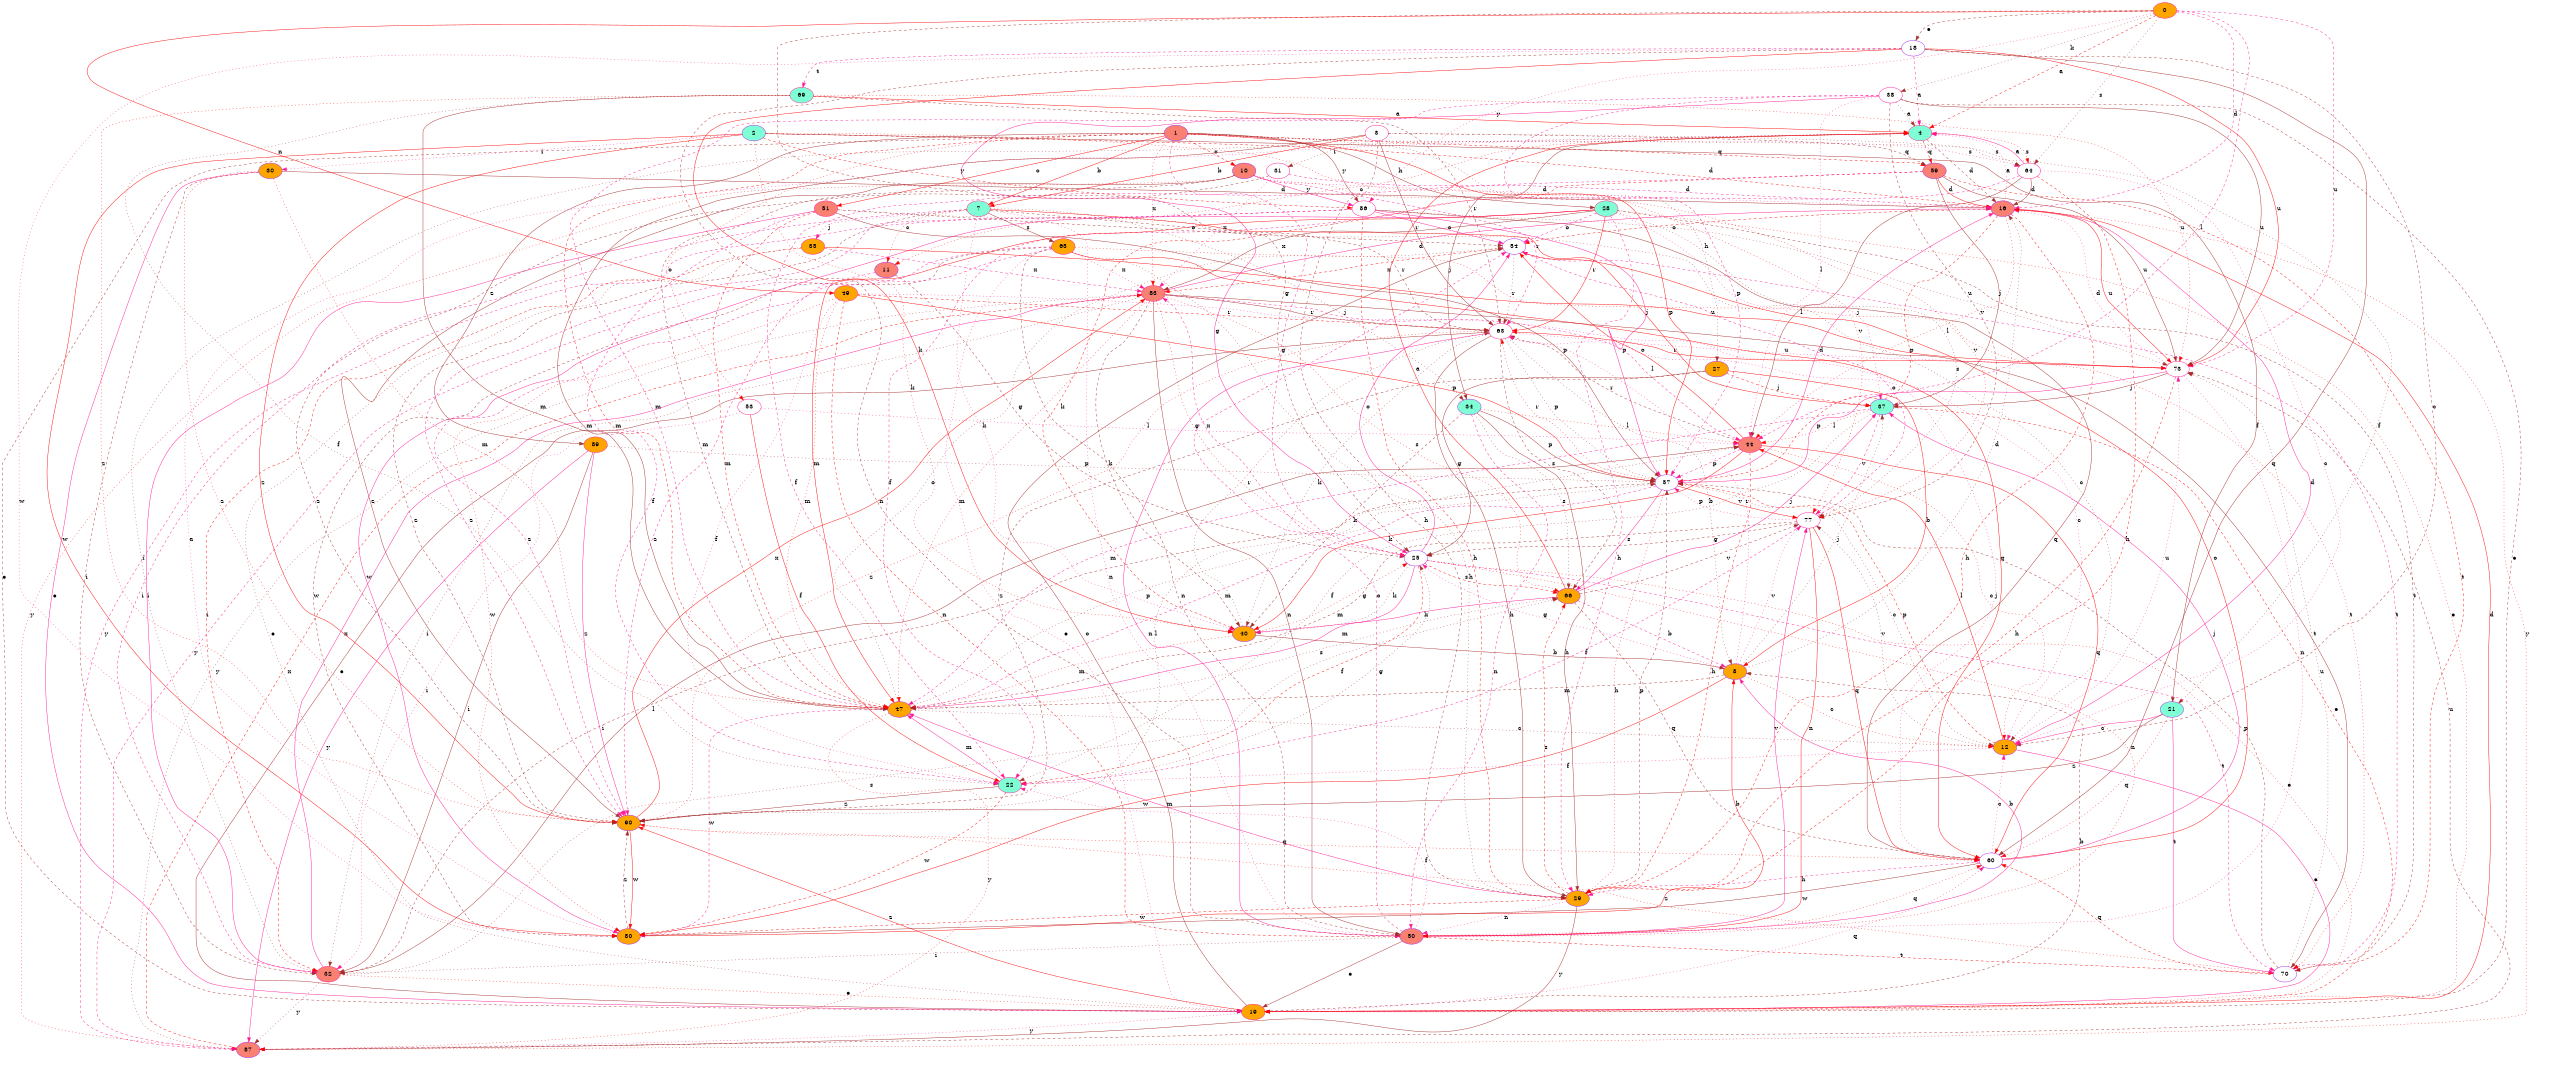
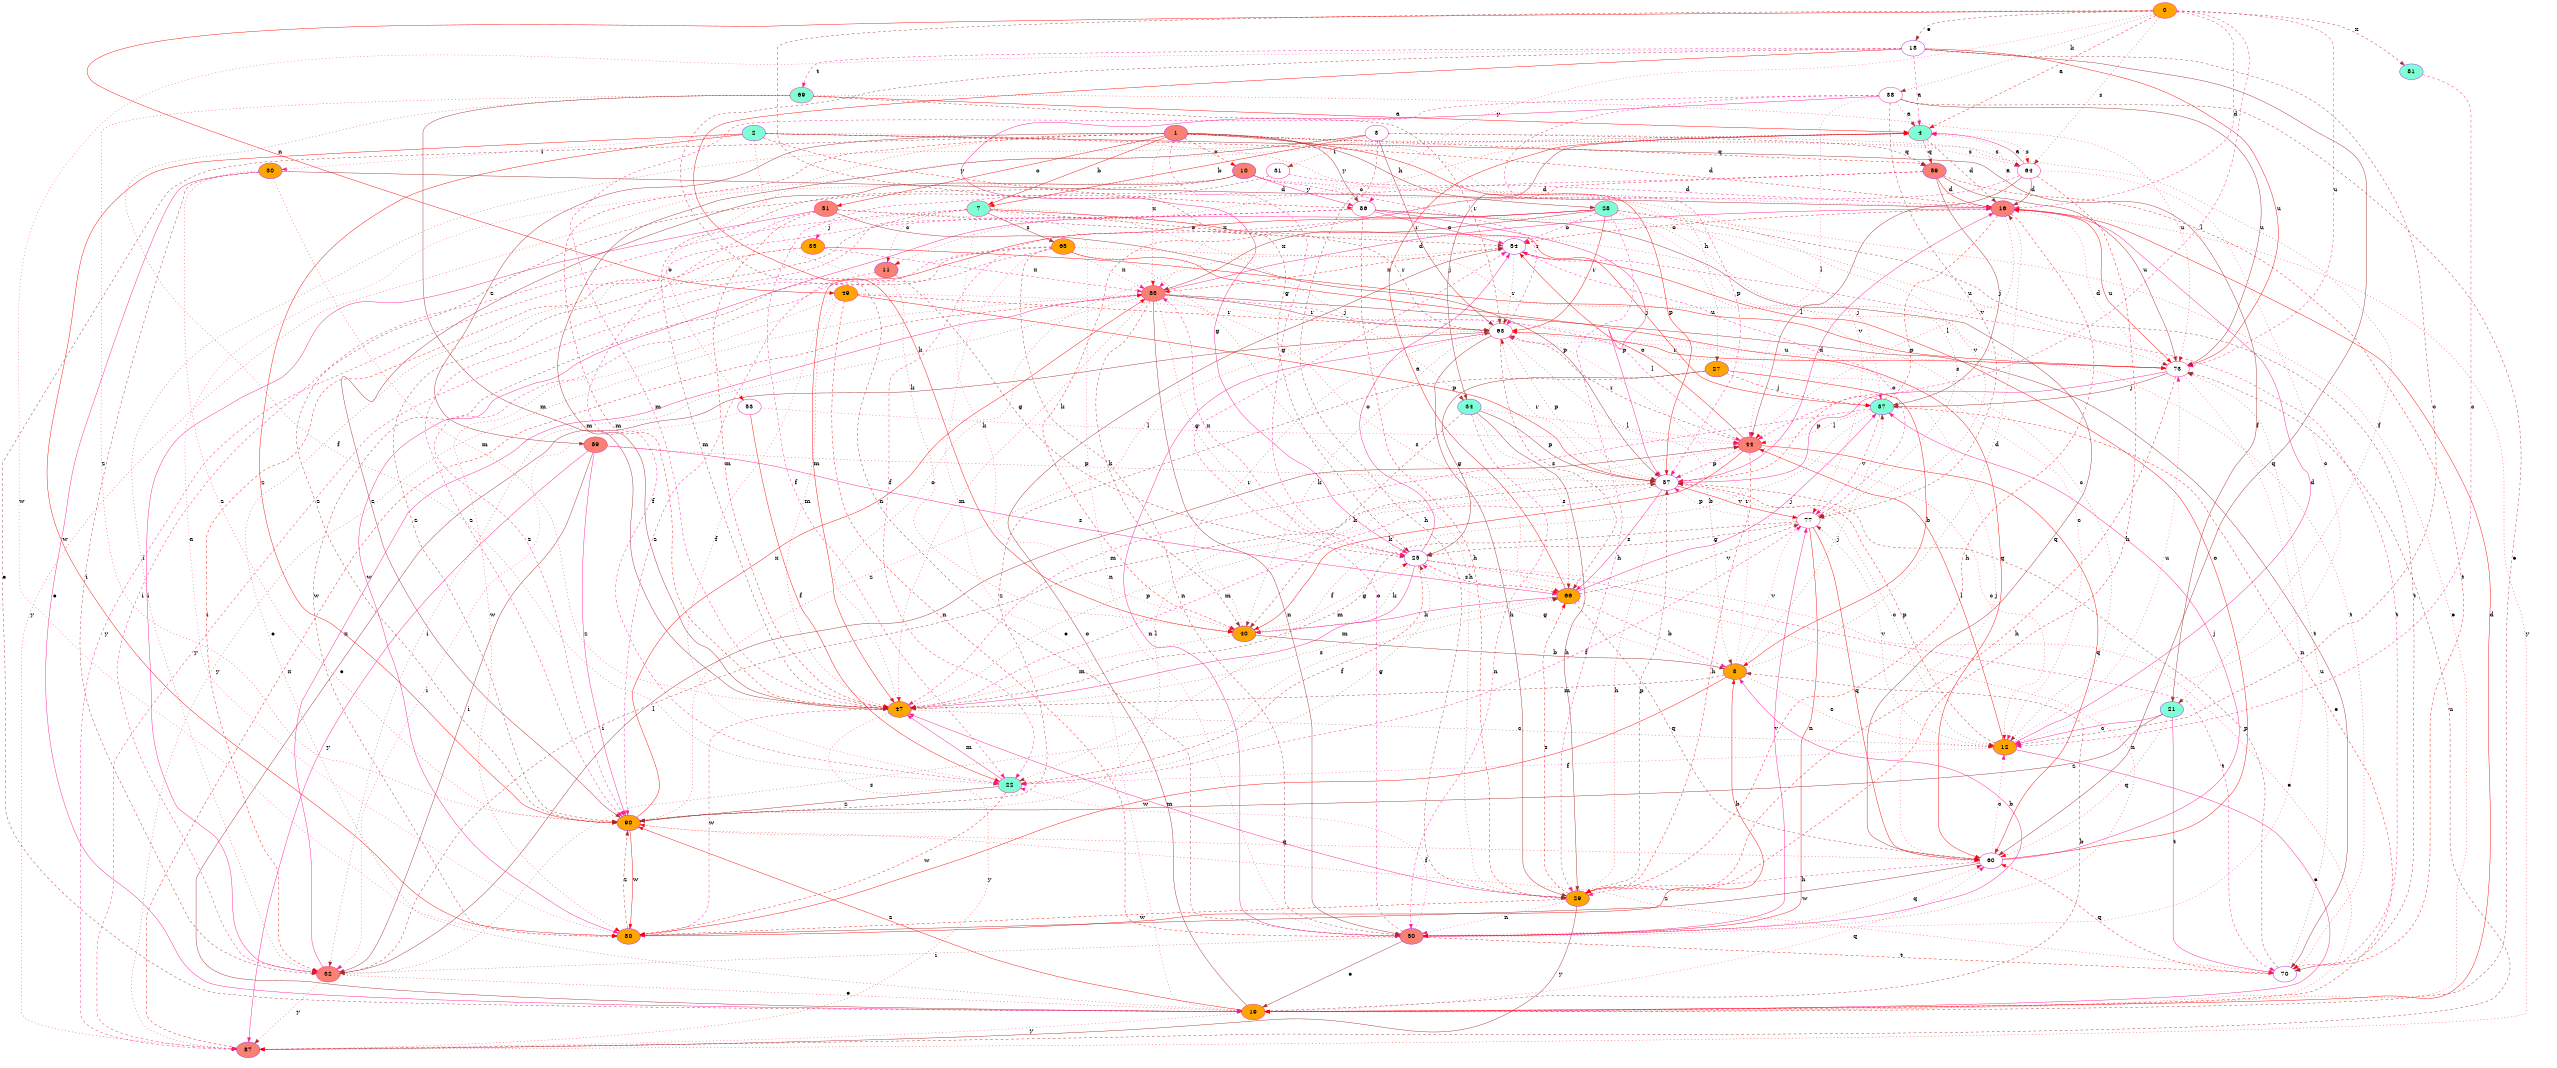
  strict digraph {
    fontname="DejaVu Serif"
    node [color=purple fillcolor=orange fontname="DejaVu Serif" style=filled]
    edge [color=brown fontname="DejaVu Serif" style=dotted]
    0 [color=deeppink]
    4 [color=deeppink fillcolor=aquamarine]
    16 [fillcolor=salmon]
    18 [fillcolor=white]
    25 [fillcolor=white]
    38 [color=deeppink fillcolor=white]
    44 [color=deeppink fillcolor=salmon]
    49 [color=deeppink]
    64 [color=deeppink fillcolor=white]
    73 [color=deeppink fillcolor=white]
+   81 [fillcolor=aquamarine]
    86 [color=deeppink fillcolor=white]
    59 [fillcolor=salmon]
    11 [fillcolor=salmon]
    32 [color=deeppink fillcolor=salmon]
    34 [fillcolor=aquamarine]
    57 [fillcolor=white]
    29
    87 [fillcolor=salmon]
    54 [fillcolor=white]
    40
    80
    50 [fillcolor=salmon]
    12
    60 [fillcolor=white]
    69 [color=deeppink fillcolor=aquamarine]
    19 [color=deeppink]
    47
    83 [color=deeppink fillcolor=salmon]
    22 [color=deeppink fillcolor=aquamarine]
    70 [fillcolor=white]
    66
    77 [color=deeppink fillcolor=white]
    63 [color=deeppink fillcolor=white]
    37 [fillcolor=aquamarine]
    90
    1 [fillcolor=salmon]
    7 [color=deeppink fillcolor=aquamarine]
    10 [fillcolor=salmon]
    21 [fillcolor=aquamarine]
    27
    28 [color=deeppink fillcolor=aquamarine]
    51 [color=deeppink fillcolor=salmon]
    53 [color=deeppink fillcolor=white]
-   89 [color=deeppink]
+   89 [color=deeppink fillcolor=salmon]
    35 [color=deeppink]
    65 [color=deeppink]
    8
    2 [fillcolor=aquamarine]
    30
    3 [color=deeppink fillcolor=white]
    31 [color=deeppink fillcolor=white]
    0 -> 4 [color=red label=a style=dashed]
    0 -> 16 [color=deeppink label=d style=dashed]
    0 -> 18 [label=e style=dashed]
    0 -> 25 [label=g style=dashed]
    0 -> 38 [label=k]
    0 -> 44 [color=deeppink label=l style=dashed]
    0 -> 49 [color=red label=n style=solid]
    0 -> 64 [label=s]
    0 -> 73 [color=deeppink label=u style=dashed]
+   0 -> 81 [label=x style=dashed]
    0 -> 86 [color=deeppink label=y]
    4 -> 16 [label=d style=dashed]
    4 -> 64 [color=red label=s]
    4 -> 59 [color=red label=q style=dashed]
    4 -> 11 [color=red label=c]
    4 -> 32 [label=i]
    4 -> 34 [label=j style=solid]
    16 -> 4 [color=deeppink label=a]
    16 -> 44 [color=red label=l]
    16 -> 73 [color=red label=u style=solid]
    16 -> 57 [color=red label=p style=dashed]
    16 -> 29 [color=red label=h style=dashed]
    16 -> 87 [color=red label=y]
    16 -> 54 [color=red label=o style=dashed]
    18 -> 4 [color=deeppink label=a style=dashed]
    18 -> 73 [color=red label=u style=solid]
    18 -> 40 [color=red label=k style=solid]
    18 -> 80 [color=deeppink label=w]
    18 -> 50 [label=n style=dashed]
    18 -> 12 [label=c style=dashed]
    18 -> 60 [label=q style=solid]
    18 -> 69 [color=deeppink label=t style=dashed]
    25 -> 54 [color=deeppink label=o style=solid]
    25 -> 40 [label=k]
    25 -> 50 [color=red label=n]
    25 -> 19 [color=red label=e]
    25 -> 47 [color=deeppink label=m style=solid]
    25 -> 83 [color=deeppink label=x style=dashed]
    25 -> 22 [color=red label=f style=dashed]
    25 -> 70 [color=deeppink label=t style=dashed]
    25 -> 66 [color=red label=s style=dashed]
    38 -> 4 [label=a]
    38 -> 25 [color=deeppink label=g style=solid]
    38 -> 44 [color=deeppink label=l]
    38 -> 73 [label=u style=solid]
    38 -> 57 [color=deeppink label=p style=dashed]
    38 -> 19 [label=e style=dashed]
    38 -> 47 [color=deeppink label=m style=dashed]
    38 -> 77 [label=v style=dashed]
    44 -> 57 [color=deeppink label=p style=dashed]
    44 -> 29 [color=red label=h style=dashed]
    44 -> 54 [color=red label=o style=solid]
    44 -> 40 [color=red label=k style=solid]
    44 -> 12 [color=red label=c]
    44 -> 60 [color=red label=q style=solid]
    44 -> 63 [label=r style=dashed]
    49 -> 57 [color=red label=p style=solid]
    49 -> 80 [color=red label=w]
    49 -> 50 [color=red label=n style=dashed]
    49 -> 12 [color=deeppink label=c]
    49 -> 47 [color=red label=m]
    49 -> 22 [color=deeppink label=f]
    49 -> 63 [color=red label=r style=dashed]
    64 -> 4 [color=deeppink label=a style=solid]
    64 -> 16 [label=d style=solid]
    64 -> 44 [label=l style=solid]
    64 -> 29 [color=red label=h style=dashed]
    64 -> 12 [color=deeppink label=c]
    64 -> 22 [color=deeppink label=f style=dashed]
    73 -> 16 [color=deeppink label=d]
    73 -> 57 [color=deeppink label=p style=solid]
    73 -> 29 [color=red label=h style=dashed]
    73 -> 50 [color=deeppink label=n]
    73 -> 63 [color=red label=r style=solid]
    73 -> 37 [label=j style=solid]
+   81 -> 12 [color=deeppink label=c style=dashed]
    86 -> 73 [label=u]
    86 -> 57 [color=deeppink label=p style=solid]
    86 -> 29 [color=red label=h style=dashed]
    86 -> 87 [color=deeppink label=y style=dashed]
    86 -> 54 [color=deeppink label=o style=solid]
    86 -> 60 [label=q style=solid]
    86 -> 90 [color=deeppink label=z style=dashed]
    59 -> 16 [color=red label=d style=solid]
    59 -> 73 [label=u style=solid]
    59 -> 40 [color=red label=k style=dashed]
    59 -> 22 [color=deeppink label=f style=dashed]
    59 -> 70 [color=red label=t style=dashed]
    59 -> 37 [label=j style=solid]
    11 -> 25 [label=g style=dashed]
    11 -> 90 [color=deeppink label=z style=dashed]
    32 -> 44 [label=l style=solid]
    32 -> 87 [label=y]
    32 -> 19 [color=red label=e]
    32 -> 83 [color=deeppink label=x style=solid]
    32 -> 66 [label=s]
    34 -> 44 [color=red label=l]
    34 -> 57 [label=p style=solid]
    34 -> 29 [label=h style=solid]
    34 -> 40 [label=k style=dashed]
    34 -> 50 [color=deeppink label=n style=dashed]
    34 -> 66 [label=s]
    57 -> 16 [color=deeppink label=d style=solid]
    57 -> 32 [label=i style=dashed]
    57 -> 29 [color=red label=h]
    57 -> 12 [label=c]
    57 -> 47 [color=deeppink label=m style=dashed]
    57 -> 66 [color=deeppink label=s style=solid]
    57 -> 77 [color=red label=v style=solid]
    57 -> 63 [color=red label=r]
    29 -> 57 [label=p style=dashed]
    29 -> 87 [label=y style=solid]
    29 -> 80 [color=red label=w style=dashed]
    29 -> 50 [color=deeppink label=n]
    29 -> 47 [color=deeppink label=m style=solid]
    29 -> 66 [color=red label=s style=dashed]
    87 -> 73 [label=u style=dashed]
    87 -> 83 [color=red label=x style=dashed]
    54 -> 83 [color=red label=x style=dashed]
    54 -> 70 [color=deeppink label=t style=dashed]
    54 -> 63 [label=r]
    40 -> 25 [color=red label=g]
    40 -> 47 [color=red label=m]
    40 -> 63 [label=r]
    40 -> 8 [label=b style=solid]
    80 -> 4 [color=deeppink label=a]
    80 -> 90 [label=z style=dashed]
    80 -> 8 [color=red label=b style=solid]
    50 -> 32 [label=i]
    50 -> 54 [color=deeppink label=o style=dashed]
    50 -> 60 [color=red label=q]
    50 -> 19 [label=e style=solid]
    50 -> 22 [color=deeppink label=f]
    50 -> 70 [color=red label=t style=dashed]
    50 -> 77 [color=deeppink label=v style=solid]
    50 -> 8 [color=deeppink label=b style=solid]
    12 -> 16 [color=deeppink label=d style=solid]
    12 -> 44 [color=red label=l style=solid]
    12 -> 73 [color=deeppink label=u]
    12 -> 57 [color=red label=p style=dashed]
    12 -> 19 [color=deeppink label=e style=solid]
    12 -> 22 [color=deeppink label=f]
    12 -> 77 [label=v]
    60 -> 29 [color=deeppink label=h style=dashed]
    60 -> 54 [color=red label=o style=solid]
    60 -> 80 [label=w style=solid]
    60 -> 12 [color=deeppink label=c]
    60 -> 37 [color=deeppink label=j style=solid]
    69 -> 4 [color=red label=a style=solid]
    69 -> 73 [color=red label=u]
    69 -> 47 [label=m style=solid]
    69 -> 22 [label=f]
    69 -> 63 [label=r style=dashed]
    69 -> 90 [color=red label=z]
    19 -> 16 [color=red label=d style=solid]
    19 -> 87 [color=deeppink label=y]
    19 -> 54 [label=o style=solid]
    19 -> 60 [color=deeppink label=q]
    19 -> 90 [color=red label=z style=solid]
    19 -> 8 [label=b style=dashed]
    47 -> 57 [label=p]
    47 -> 87 [color=red label=y]
    47 -> 54 [label=o]
    47 -> 80 [color=deeppink label=w style=dashed]
    47 -> 12 [label=c]
    47 -> 66 [label=s]
    83 -> 16 [color=deeppink label=d style=solid]
    83 -> 25 [color=red label=g]
    83 -> 44 [color=deeppink label=l style=dashed]
    83 -> 32 [label=i]
    83 -> 87 [label=y]
    83 -> 40 [label=k style=dashed]
    83 -> 50 [label=n style=solid]
    83 -> 47 [color=red label=m]
    83 -> 70 [label=t style=solid]
    83 -> 66 [color=red label=s]
    83 -> 63 [label=r style=solid]
    22 -> 25 [label=g]
    22 -> 80 [color=red label=w style=dashed]
    22 -> 47 [color=deeppink label=m style=solid]
    22 -> 90 [label=z style=solid]
    70 -> 73 [label=u]
    70 -> 57 [label=p style=dashed]
    70 -> 60 [color=red label=q style=dashed]
    70 -> 90 [color=red label=z]
    66 -> 4 [color=red label=a style=solid]
    66 -> 40 [color=deeppink label=k style=solid]
    66 -> 60 [label=q style=dashed]
    66 -> 77 [label=v style=dashed]
    66 -> 37 [color=deeppink label=j style=solid]
    66 -> 8 [color=deeppink label=b style=dashed]
    77 -> 25 [label=g style=dashed]
    77 -> 57 [color=deeppink label=p]
    77 -> 54 [color=deeppink label=o style=dashed]
    77 -> 50 [color=red label=n style=solid]
    77 -> 60 [color=red label=q style=solid]
    77 -> 47 [label=m style=dashed]
    77 -> 22 [color=deeppink label=f style=dashed]
    63 -> 73 [color=deeppink label=u]
    63 -> 57 [label=p]
    63 -> 29 [label=h style=solid]
    63 -> 40 [label=k]
    63 -> 50 [color=deeppink label=n style=solid]
    63 -> 60 [color=deeppink label=j]
    63 -> 19 [label=e style=solid]
    63 -> 66 [label=s style=dashed]
    63 -> 90 [color=red label=z]
    63 -> 8 [label=b]
    37 -> 44 [color=red label=l]
    37 -> 19 [color=red label=e style=dashed]
    37 -> 47 [color=deeppink label=m style=dashed]
    37 -> 22 [label=f]
    37 -> 77 [color=deeppink label=v style=dashed]
    90 -> 44 [label=l]
    90 -> 80 [color=red label=w style=solid]
    90 -> 60 [color=red label=q]
    90 -> 83 [color=red label=x style=solid]
    1 -> 25 [color=deeppink label=g style=dashed]
    1 -> 64 [color=deeppink label=s]
    1 -> 86 [label=y style=solid]
    1 -> 59 [color=red label=q style=dashed]
    1 -> 57 [color=red label=p style=solid]
    1 -> 19 [label=e style=dashed]
    1 -> 47 [color=red label=m style=dashed]
    1 -> 83 [color=red label=x]
    1 -> 7 [color=red label=b style=solid]
    1 -> 10 [color=red label=c style=dashed]
    1 -> 21 [label=f]
    1 -> 27 [label=h]
    1 -> 28 [label=h style=solid]
    1 -> 51 [color=red label=o style=solid]
    1 -> 53 [color=red label=o]
    1 -> 89 [label=z style=solid]
    7 -> 11 [color=red label=c]
    7 -> 32 [color=deeppink label=i style=dashed]
    7 -> 34 [label=j]
    7 -> 40 [color=deeppink label=k]
    7 -> 50 [color=deeppink label=n]
    7 -> 63 [label=r style=dashed]
    7 -> 37 [color=red label=j style=solid]
    7 -> 90 [label=z style=dashed]
    7 -> 35 [color=deeppink label=j]
    7 -> 65 [label=s style=solid]
    10 -> 16 [color=deeppink label=d]
    10 -> 86 [color=deeppink label=y style=solid]
    10 -> 87 [color=red label=y]
    10 -> 47 [label=m style=dashed]
    10 -> 77 [color=red label=v]
    10 -> 63 [color=deeppink label=r style=dashed]
    10 -> 90 [label=z style=solid]
    21 -> 12 [color=deeppink label=c style=solid]
    21 -> 60 [color=red label=q]
    21 -> 70 [color=deeppink label=t style=solid]
    21 -> 90 [label=z style=solid]
    27 -> 25 [label=g style=solid]
    27 -> 37 [color=red label=j style=dashed]
    27 -> 90 [label=z style=dashed]
    27 -> 8 [color=red label=b style=solid]
    28 -> 29 [color=deeppink label=h style=dashed]
    28 -> 54 [color=deeppink label=o style=dashed]
    28 -> 80 [color=deeppink label=w style=solid]
    28 -> 19 [color=red label=e]
    28 -> 47 [color=red label=m style=solid]
    28 -> 83 [label=x style=solid]
    28 -> 70 [label=t style=dashed]
    28 -> 77 [label=s]
    28 -> 63 [color=red label=r style=solid]
    28 -> 37 [color=deeppink label=j]
    51 -> 32 [color=deeppink label=i style=solid]
    51 -> 57 [label=p style=solid]
    51 -> 54 [label=o style=dashed]
    51 -> 12 [label=c]
    51 -> 47 [color=red label=m style=dashed]
    51 -> 22 [color=deeppink label=f style=dashed]
    53 -> 44 [color=deeppink label=l]
    53 -> 32 [color=deeppink label=i]
    53 -> 22 [color=red label=f style=solid]
    89 -> 32 [label=i style=solid]
    89 -> 57 [label=p]
    89 -> 87 [color=deeppink label=y style=solid]
+   89 -> 66 [color=deeppink label=s style=solid]
    89 -> 90 [color=deeppink label=z style=solid]
    35 -> 73 [color=red label=u style=solid]
    35 -> 32 [color=red label=i style=dashed]
    35 -> 19 [label=e]
    35 -> 83 [color=deeppink label=x style=dashed]
    65 -> 29 [label=h]
    65 -> 87 [color=deeppink label=y style=dashed]
    65 -> 80 [label=w style=dashed]
    65 -> 50 [label=n style=dashed]
    65 -> 60 [color=red label=q style=solid]
    65 -> 19 [color=deeppink label=e]
    65 -> 83 [color=deeppink label=x]
    65 -> 70 [color=red label=t]
    65 -> 90 [color=deeppink label=z style=dashed]
    8 -> 16 [label=d]
    8 -> 25 [color=deeppink label=g]
    8 -> 80 [color=red label=w style=solid]
    8 -> 12 [color=red label=c]
    8 -> 47 [label=m style=dashed]
    8 -> 77 [color=deeppink label=v]
    8 -> 63 [color=deeppink label=r]
    8 -> 37 [label=j]
    2 -> 16 [color=red label=d style=dashed]
    2 -> 86 [color=red label=y style=dashed]
    2 -> 40 [color=red label=k]
    2 -> 80 [color=red label=w style=solid]
    2 -> 77 [color=red label=v]
    2 -> 90 [color=red label=z style=solid]
    2 -> 21 [label=f style=solid]
    2 -> 30 [color=deeppink label=i]
    30 -> 16 [label=d style=solid]
    30 -> 32 [label=i style=dashed]
    30 -> 19 [color=deeppink label=e style=solid]
    30 -> 47 [color=red label=m]
    30 -> 90 [color=red label=z]
    3 -> 64 [label=s]
    3 -> 59 [label=q style=dashed]
    3 -> 29 [label=h style=dashed]
    3 -> 47 [label=m style=solid]
    3 -> 63 [label=r style=solid]
    3 -> 7 [color=red label=b style=solid]
    3 -> 31 [label=i]
    31 -> 16 [color=deeppink label=d style=dashed]
    31 -> 83 [color=deeppink label=x]
    31 -> 90 [label=z style=dashed]
  }
